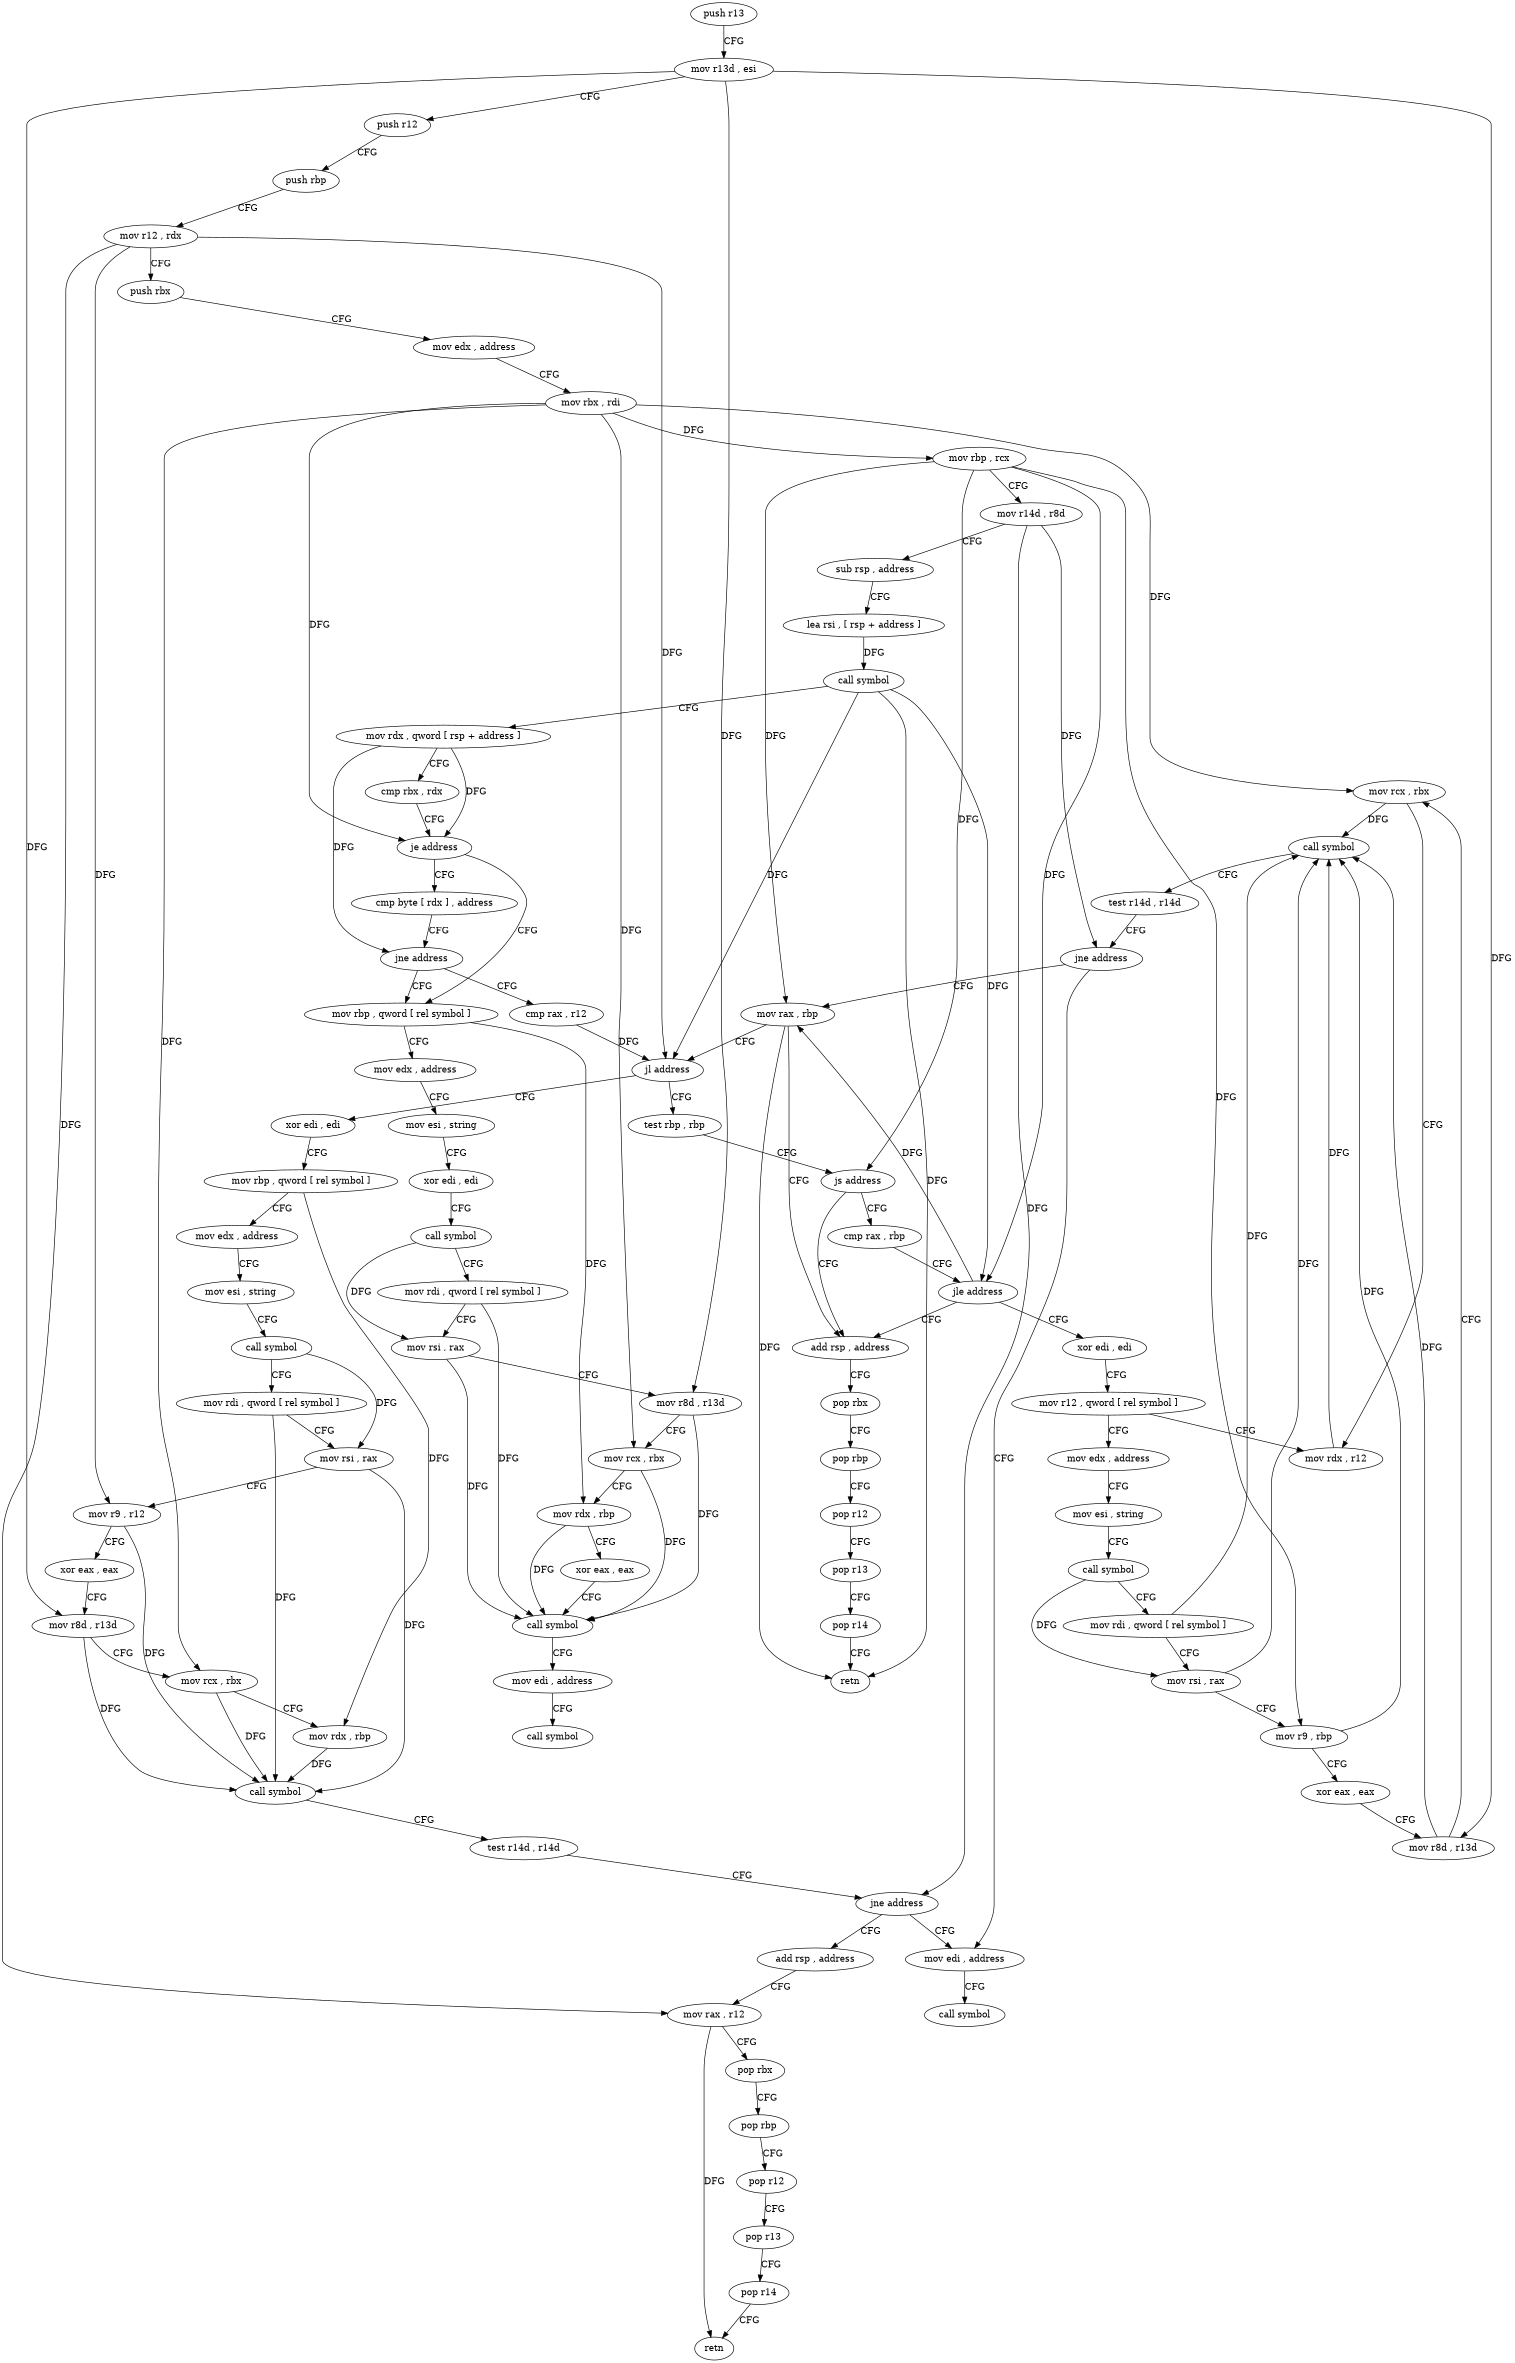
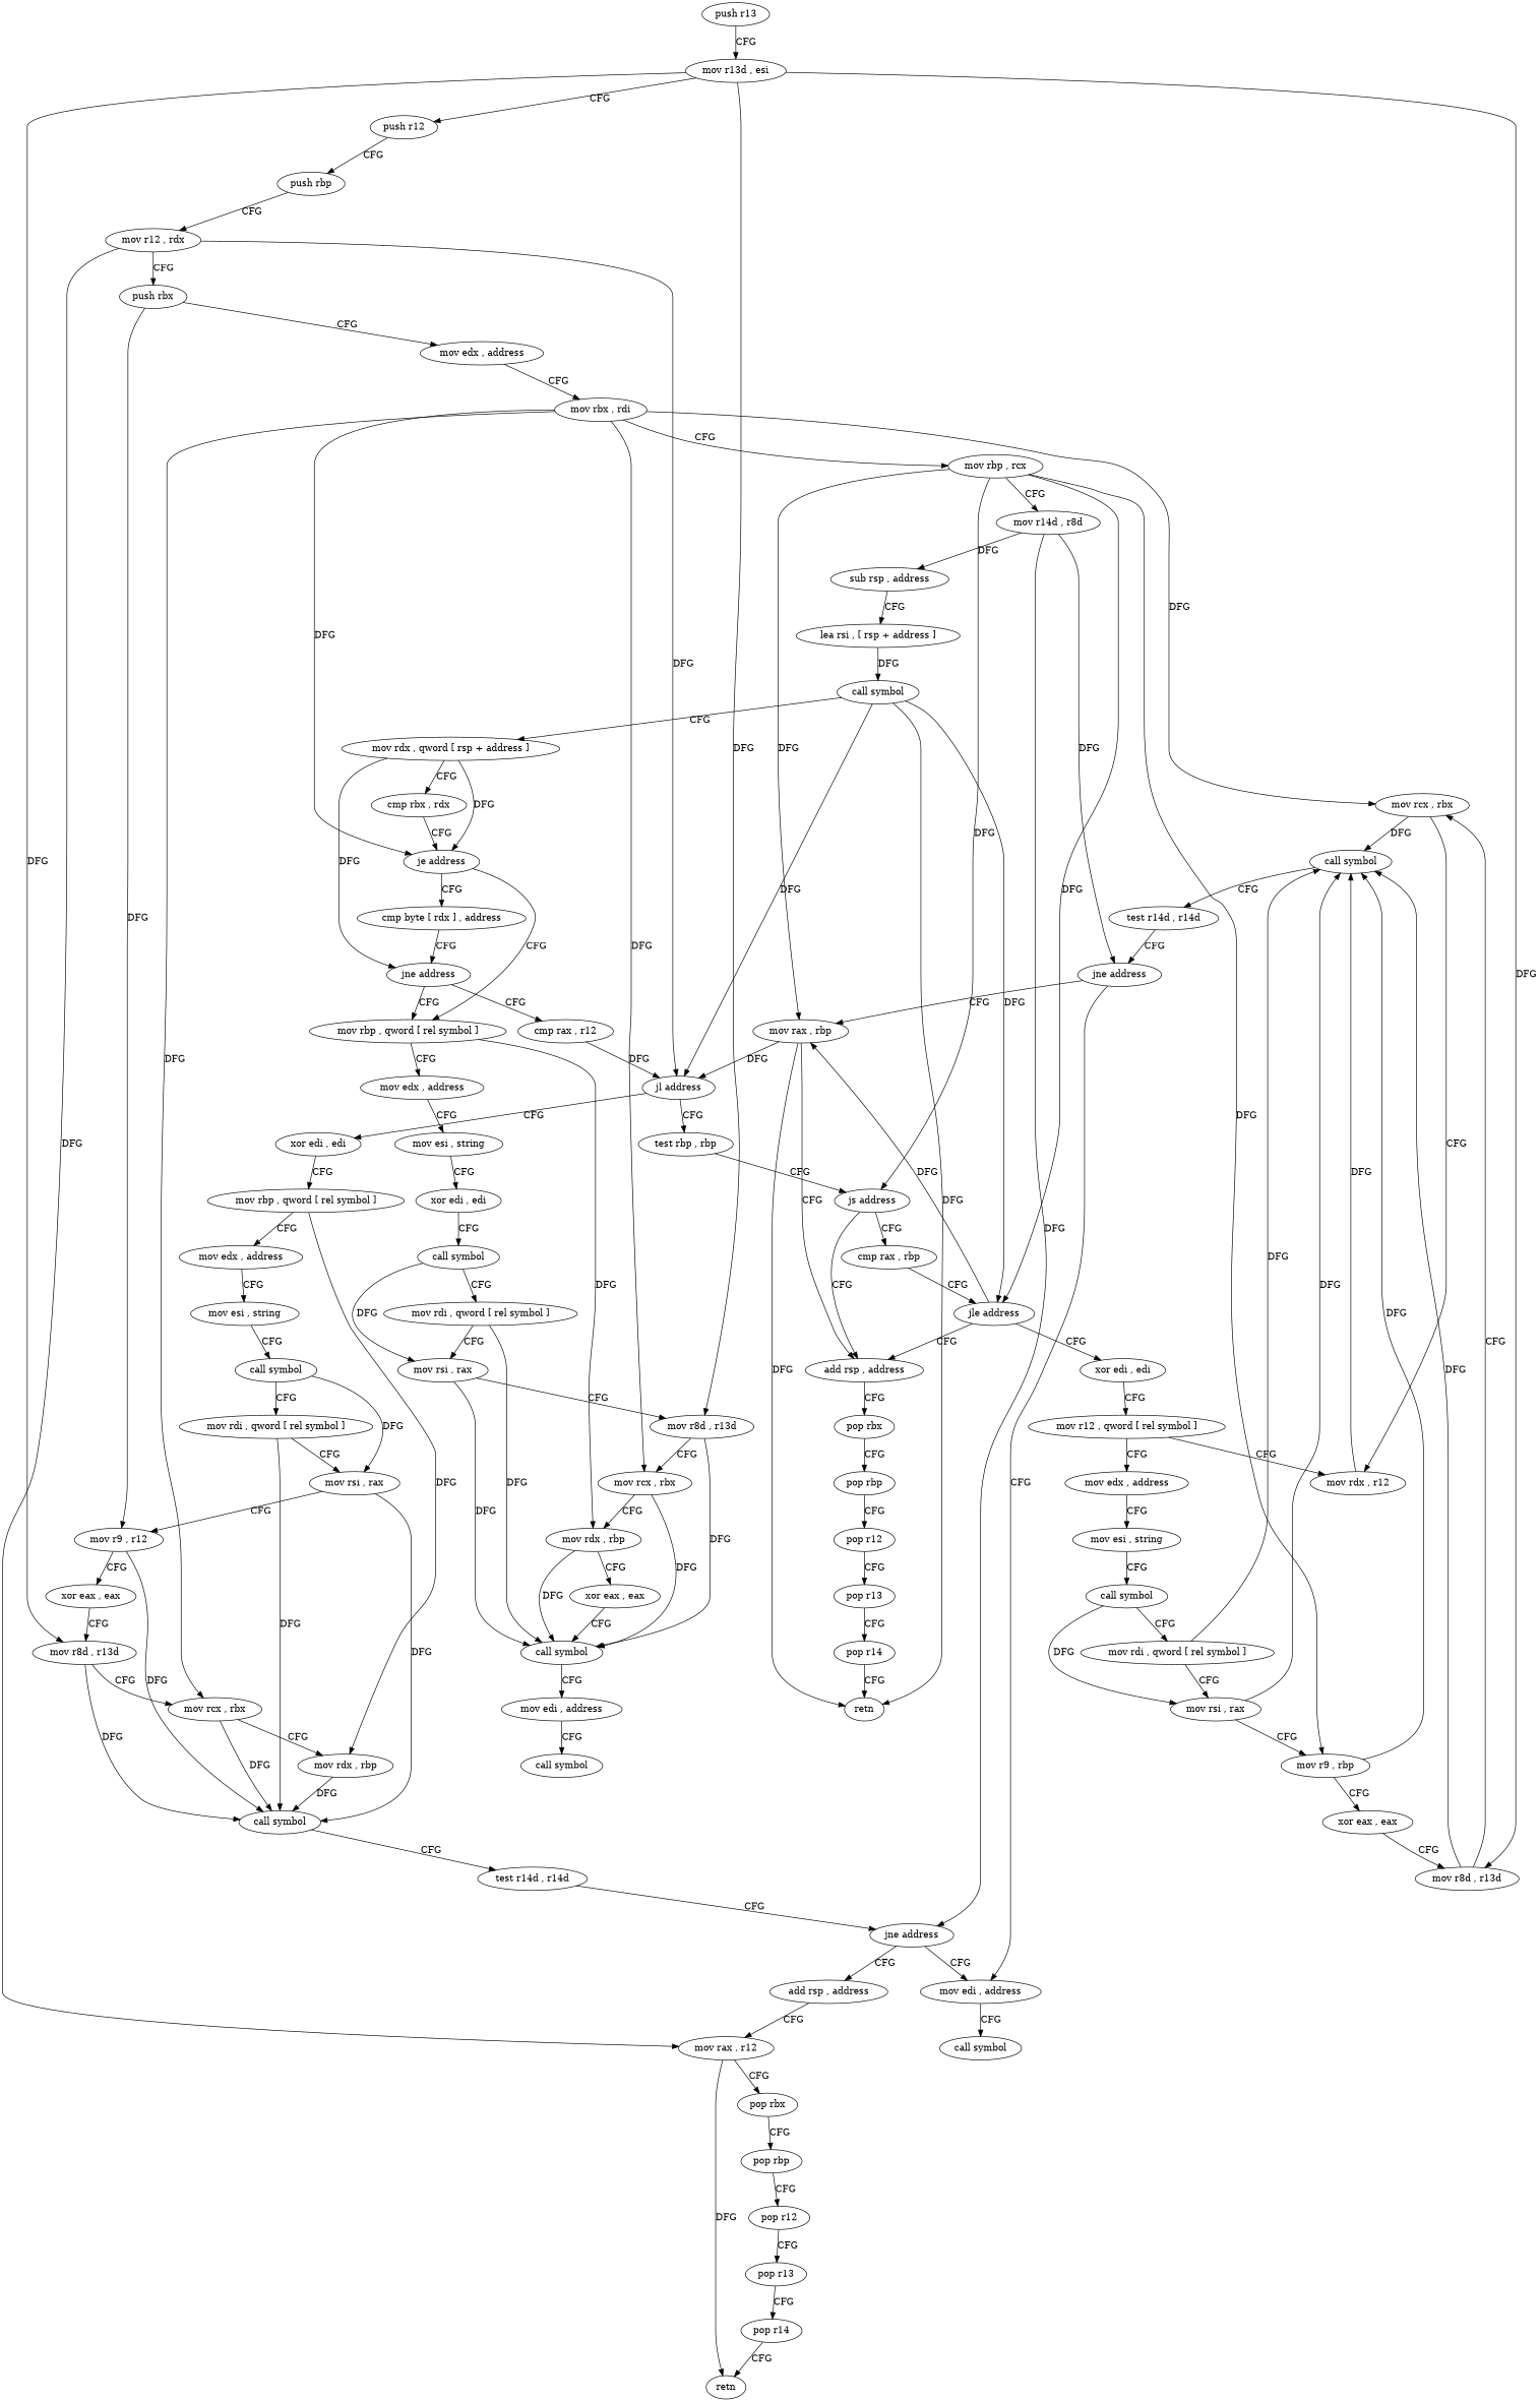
  digraph {
    n1 [label="push r13"]
    n2 [label="mov r13d , esi"]
    n3 [label="push r12"]
    n4 [label="mov r8d , r13d"]
    n5 [label="mov r8d , r13d"]
    n6 [label="mov r8d , r13d"]
    n7 [label="push rbp"]
    n8 [label="mov rcx , rbx"]
    n9 [label="call symbol"]
    n10 [label="mov rcx , rbx"]
    n11 [label="call symbol"]
    n12 [label="mov rcx , rbx"]
    n13 [label="call symbol"]
    n14 [label="mov r12 , rdx"]
    n15 [label="push rbx"]
    n16 [label="jl address"]
    n17 [label="mov r9 , r12"]
    n18 [label="mov rax , r12"]
    n19 [label="mov edx , address"]
    n20 [label="xor edi , edi"]
    n21 [label="test rbp , rbp"]
    n22 [label="xor eax , eax"]
    n23 [label="pop rbx"]
    n24 [label=retn]
    n25 [label="mov rbx , rdi"]
    n26 [label="mov rbp , rcx"]
    n27 [label="je address"]
    n28 [label="mov r14d , r8d"]
    n29 [label="js address"]
    n30 [label="jle address"]
    n31 [label="mov r9 , rbp"]
    n32 [label="mov rax , rbp"]
    n33 [label="mov rbp , qword [ rel symbol ]"]
    n34 [label="cmp byte [ rdx ] , address"]
    n35 [label="mov rdx , rbp"]
    n36 [label="mov rdx , rbp"]
    n37 [label="mov rdx , r12"]
    n38 [label="sub rsp , address"]
    n39 [label="jne address"]
    n40 [label="jne address"]
    n41 [label="add rsp , address"]
    n42 [label="cmp rax , rbp"]
    n43 [label="xor edi , edi"]
    n44 [label="xor eax , eax"]
    n45 [label=retn]
    n46 [label="lea rsi , [ rsp + address ]"]
    n47 [label="mov edi , address"]
    n48 [label="add rsp , address"]
    n49 [label="call symbol"]
    n50 [label="mov rdx , qword [ rsp + address ]"]
    n51 [label="cmp rbx , rdx"]
    n52 [label="jne address"]
    n53 [label="cmp rax , r12"]
    n54 [label="mov edx , address"]
    n55 [label="mov esi , string"]
    n56 [label="xor eax , eax"]
    n57 [label="xor edi , edi"]
    n58 [label="call symbol"]
    n59 [label="mov rdi , qword [ rel symbol ]"]
    n60 [label="mov rsi , rax"]
    n61 [label="mov edi , address"]
    n62 [label="call symbol"]
    n63 [label="mov rbp , qword [ rel symbol ]"]
    n64 [label="mov edx , address"]
    n65 [label="mov esi , string"]
    n66 [label="call symbol"]
    n67 [label="mov rdi , qword [ rel symbol ]"]
    n68 [label="mov rsi , rax"]
    n69 [label="test r14d , r14d"]
    n70 [label="call symbol"]
    n71 [label="pop rbx"]
    n72 [label="pop rbp"]
    n73 [label="pop rbp"]
    n74 [label="pop r12"]
    n75 [label="pop r13"]
    n76 [label="pop r14"]
    n77 [label="pop r12"]
    n78 [label="pop r13"]
    n79 [label="pop r14"]
    n80 [label="mov r12 , qword [ rel symbol ]"]
    n81 [label="mov edx , address"]
    n82 [label="mov esi , string"]
    n83 [label="call symbol"]
    n84 [label="mov rdi , qword [ rel symbol ]"]
    n85 [label="mov rsi , rax"]
    n86 [label="test r14d , r14d"]
    n1 -> n2 [label=CFG]
    n2 -> n3 [label=CFG]
    n2 -> n4 [label=DFG]
    n2 -> n5 [label=DFG]
    n2 -> n6 [label=DFG]
    n3 -> n7 [label=CFG]
    n4 -> n8 [label=CFG]
    n4 -> n9 [label=DFG]
    n5 -> n10 [label=CFG]
    n5 -> n11 [label=DFG]
    n6 -> n12 [label=CFG]
    n6 -> n13 [label=DFG]
    n7 -> n14 [label=CFG]
    n8 -> n9 [label=DFG]
    n8 -> n35 [label=CFG]
    n9 -> n61 [label=CFG]
    n10 -> n11 [label=DFG]
    n10 -> n36 [label=CFG]
    n11 -> n69 [label=CFG]
    n12 -> n13 [label=DFG]
    n12 -> n37 [label=CFG]
    n13 -> n86 [label=CFG]
    n14 -> n15 [label=CFG]
    n14 -> n16 [label=DFG]
-   n14 -> n17 [label=DFG]
+   n15 -> n17 [label=DFG]
    n14 -> n18 [label=DFG]
    n15 -> n19 [label=CFG]
    n16 -> n20 [label=CFG]
    n16 -> n21 [label=CFG]
    n17 -> n11 [label=DFG]
    n17 -> n22 [label=CFG]
    n18 -> n23 [label=CFG]
    n18 -> n24 [label=DFG]
    n19 -> n25 [label=CFG]
    n20 -> n63 [label=CFG]
    n21 -> n29 [label=CFG]
    n22 -> n5 [label=CFG]
    n23 -> n73 [label=CFG]
    n25 -> n8 [label=DFG]
    n25 -> n10 [label=DFG]
    n25 -> n12 [label=DFG]
-   n25 -> n26 [label=DFG]
+   n25 -> n26 [label=CFG]
    n25 -> n27 [label=DFG]
    n26 -> n28 [label=CFG]
    n26 -> n29 [label=DFG]
    n26 -> n30 [label=DFG]
    n26 -> n31 [label=DFG]
    n26 -> n32 [label=DFG]
    n27 -> n33 [label=CFG]
    n27 -> n34 [label=CFG]
-   n28 -> n38 [label=CFG]
+   n28 -> n38 [label=DFG]
    n28 -> n39 [label=DFG]
    n28 -> n40 [label=DFG]
    n29 -> n41 [label=CFG]
    n29 -> n42 [label=CFG]
    n30 -> n32 [label=DFG]
    n30 -> n41 [label=CFG]
    n30 -> n43 [label=CFG]
    n31 -> n13 [label=DFG]
    n31 -> n44 [label=CFG]
-   n32 -> n16 [label=CFG]
+   n32 -> n16 [label=DFG]
    n32 -> n41 [label=CFG]
    n32 -> n45 [label=DFG]
    n33 -> n35 [label=DFG]
    n33 -> n54 [label=CFG]
    n34 -> n52 [label=CFG]
    n35 -> n9 [label=DFG]
    n35 -> n56 [label=CFG]
    n36 -> n11 [label=DFG]
    n37 -> n13 [label=DFG]
    n38 -> n46 [label=CFG]
    n39 -> n47 [label=CFG]
    n39 -> n48 [label=CFG]
    n40 -> n32 [label=CFG]
    n40 -> n47 [label=CFG]
    n41 -> n71 [label=CFG]
    n42 -> n30 [label=CFG]
    n43 -> n80 [label=CFG]
    n44 -> n6 [label=CFG]
    n46 -> n49 [label=DFG]
    n47 -> n70 [label=CFG]
    n48 -> n18 [label=CFG]
    n49 -> n16 [label=DFG]
    n49 -> n30 [label=DFG]
    n49 -> n45 [label=DFG]
    n49 -> n50 [label=CFG]
    n50 -> n27 [label=DFG]
    n50 -> n51 [label=CFG]
    n50 -> n52 [label=DFG]
    n51 -> n27 [label=CFG]
    n52 -> n33 [label=CFG]
    n52 -> n53 [label=CFG]
    n53 -> n16 [label=DFG]
    n54 -> n55 [label=CFG]
    n55 -> n57 [label=CFG]
    n56 -> n9 [label=CFG]
    n57 -> n58 [label=CFG]
    n58 -> n59 [label=CFG]
    n58 -> n60 [label=DFG]
    n59 -> n9 [label=DFG]
    n59 -> n60 [label=CFG]
    n60 -> n4 [label=CFG]
    n60 -> n9 [label=DFG]
    n61 -> n62 [label=CFG]
    n63 -> n36 [label=DFG]
    n63 -> n64 [label=CFG]
    n64 -> n65 [label=CFG]
    n65 -> n66 [label=CFG]
    n66 -> n67 [label=CFG]
    n66 -> n68 [label=DFG]
    n67 -> n11 [label=DFG]
    n67 -> n68 [label=CFG]
    n68 -> n11 [label=DFG]
    n68 -> n17 [label=CFG]
    n69 -> n39 [label=CFG]
    n71 -> n72 [label=CFG]
    n72 -> n77 [label=CFG]
    n73 -> n74 [label=CFG]
    n74 -> n75 [label=CFG]
    n75 -> n76 [label=CFG]
    n76 -> n24 [label=CFG]
    n77 -> n78 [label=CFG]
    n78 -> n79 [label=CFG]
    n79 -> n45 [label=CFG]
    n80 -> n37 [label=CFG]
    n80 -> n81 [label=CFG]
    n81 -> n82 [label=CFG]
    n82 -> n83 [label=CFG]
    n83 -> n84 [label=CFG]
    n83 -> n85 [label=DFG]
    n84 -> n13 [label=DFG]
    n84 -> n85 [label=CFG]
    n85 -> n13 [label=DFG]
    n85 -> n31 [label=CFG]
    n86 -> n40 [label=CFG]
  }
